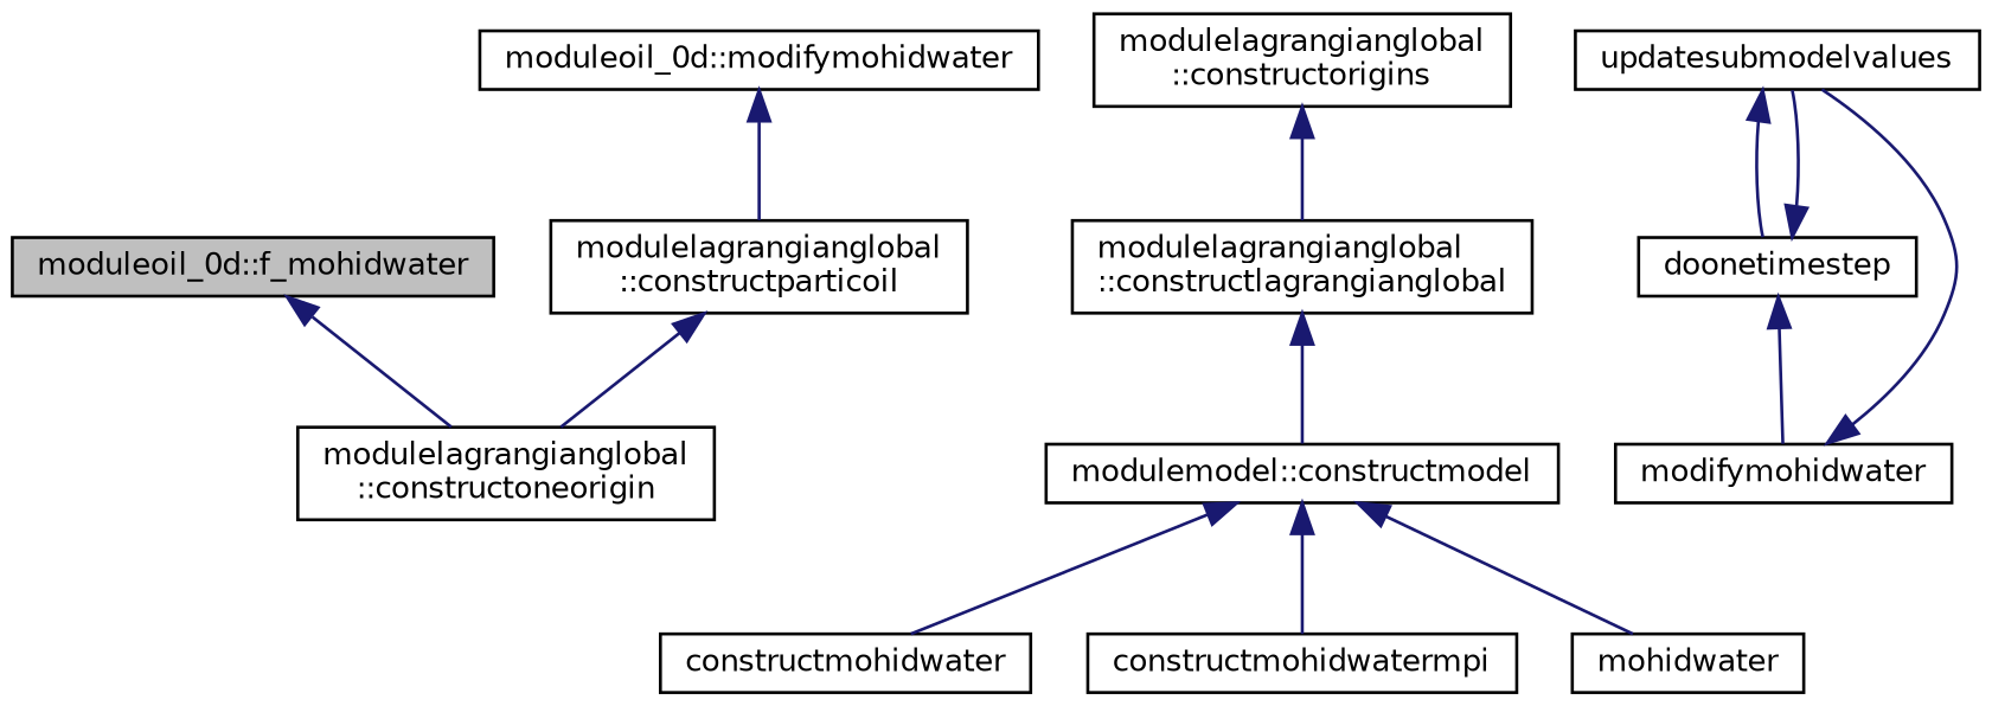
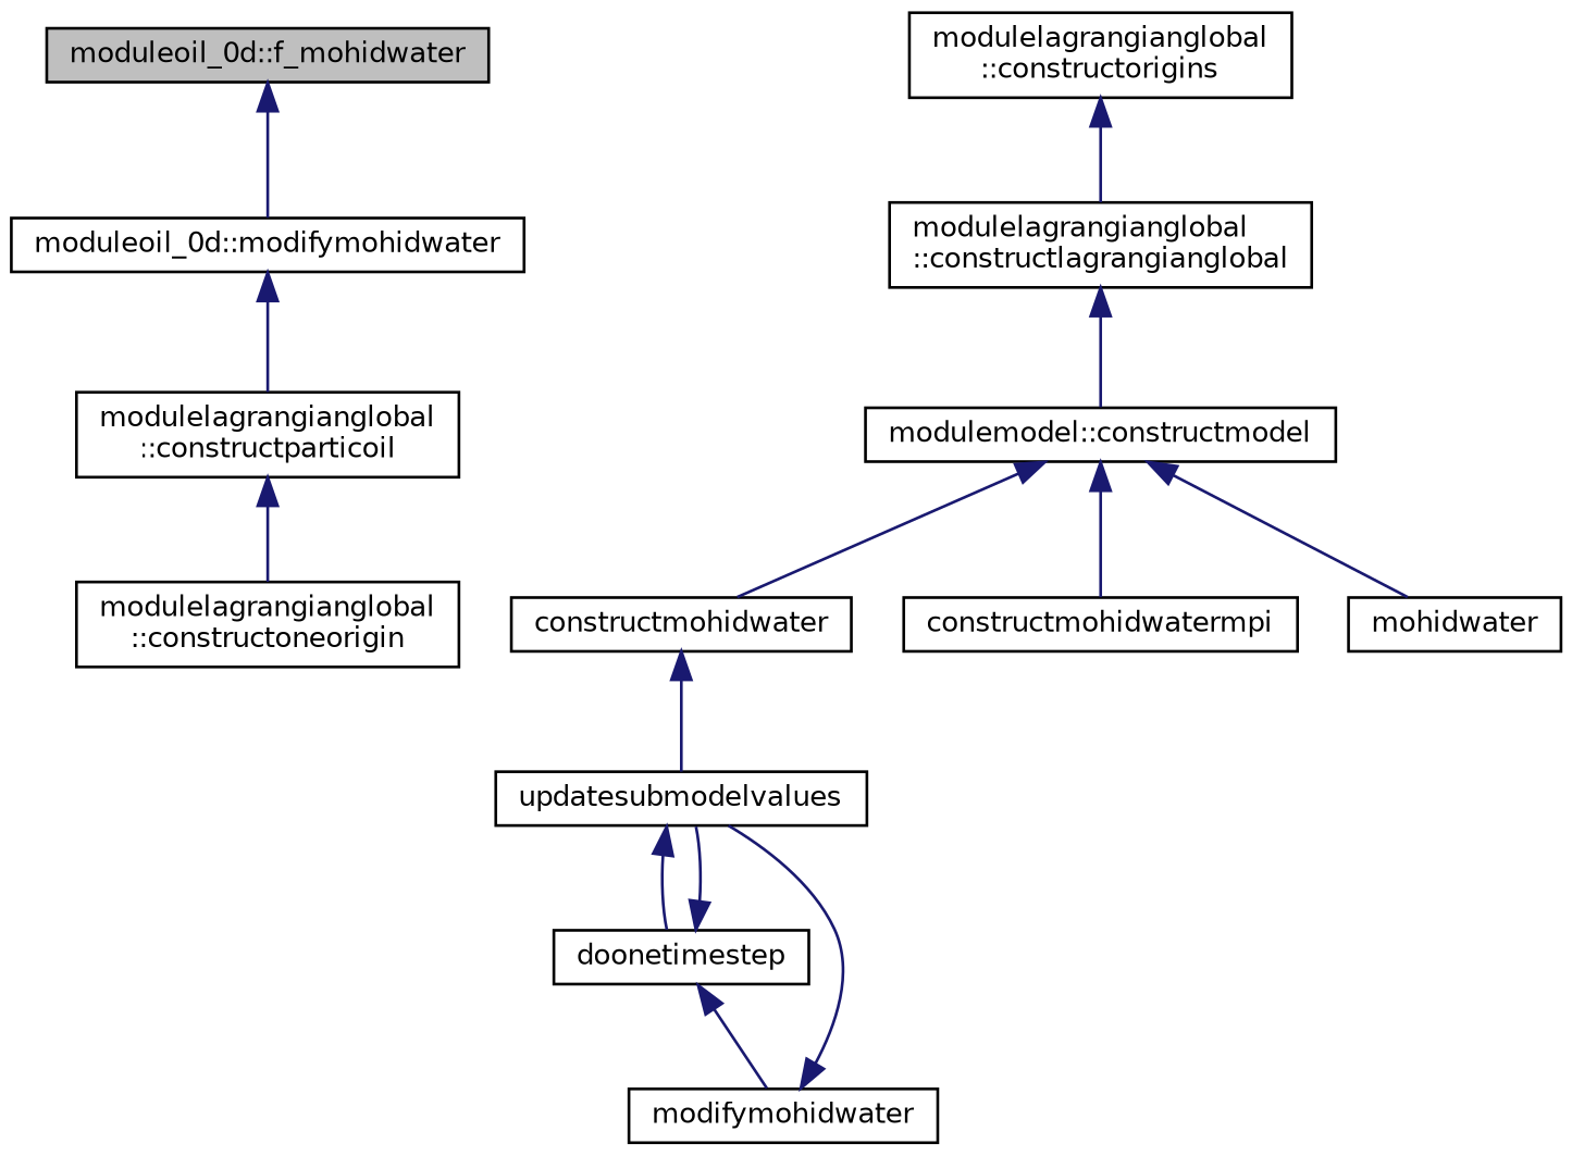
  digraph {
    rankdir=TB
    node [color=black fillcolor=white fontname=Helvetica fontsize=10 shape=record style=filled]
    edge [color=midnightblue dir=back fontname=Helvetica fontsize=10 labelfontname=Helvetica labelfontsize=10 style=solid]
    n1 [fillcolor=grey75 fontcolor=black height=0.2 label="moduleoil_0d::f_mohidwater" width=0.4]
    n2 [height=0.2 label="moduleoil_0d::modifymohidwater" width=0.4]
    n3 [height=0.2 label="modulelagrangianglobal\l::constructparticoil" width=0.4]
    n4 [height=0.2 label="modulelagrangianglobal\l::constructoneorigin" width=0.4]
    n5 [height=0.2 label="modulelagrangianglobal\l::constructorigins" width=0.4]
    n6 [height=0.2 label="modulelagrangianglobal\l::constructlagrangianglobal" width=0.4]
    n7 [height=0.2 label="modulemodel::constructmodel" width=0.4]
    n8 [height=0.2 label=constructmohidwater width=0.4]
    n9 [height=0.2 label=constructmohidwatermpi width=0.4]
    n10 [height=0.2 label=mohidwater width=0.4]
    n11 [height=0.2 label=updatesubmodelvalues width=0.4]
    n12 [height=0.2 label=doonetimestep width=0.4]
    n13 [height=0.2 label=modifymohidwater width=0.4]
-   n1 -> n4
+   n1 -> n2
    n2 -> n3
    n3 -> n4
    n5 -> n6
    n6 -> n7
    n7 -> n8
    n7 -> n9
    n7 -> n10
+   n8 -> n11
    n11 -> n12
    n12 -> n11
    n12 -> n13
    n13 -> n11
  }
